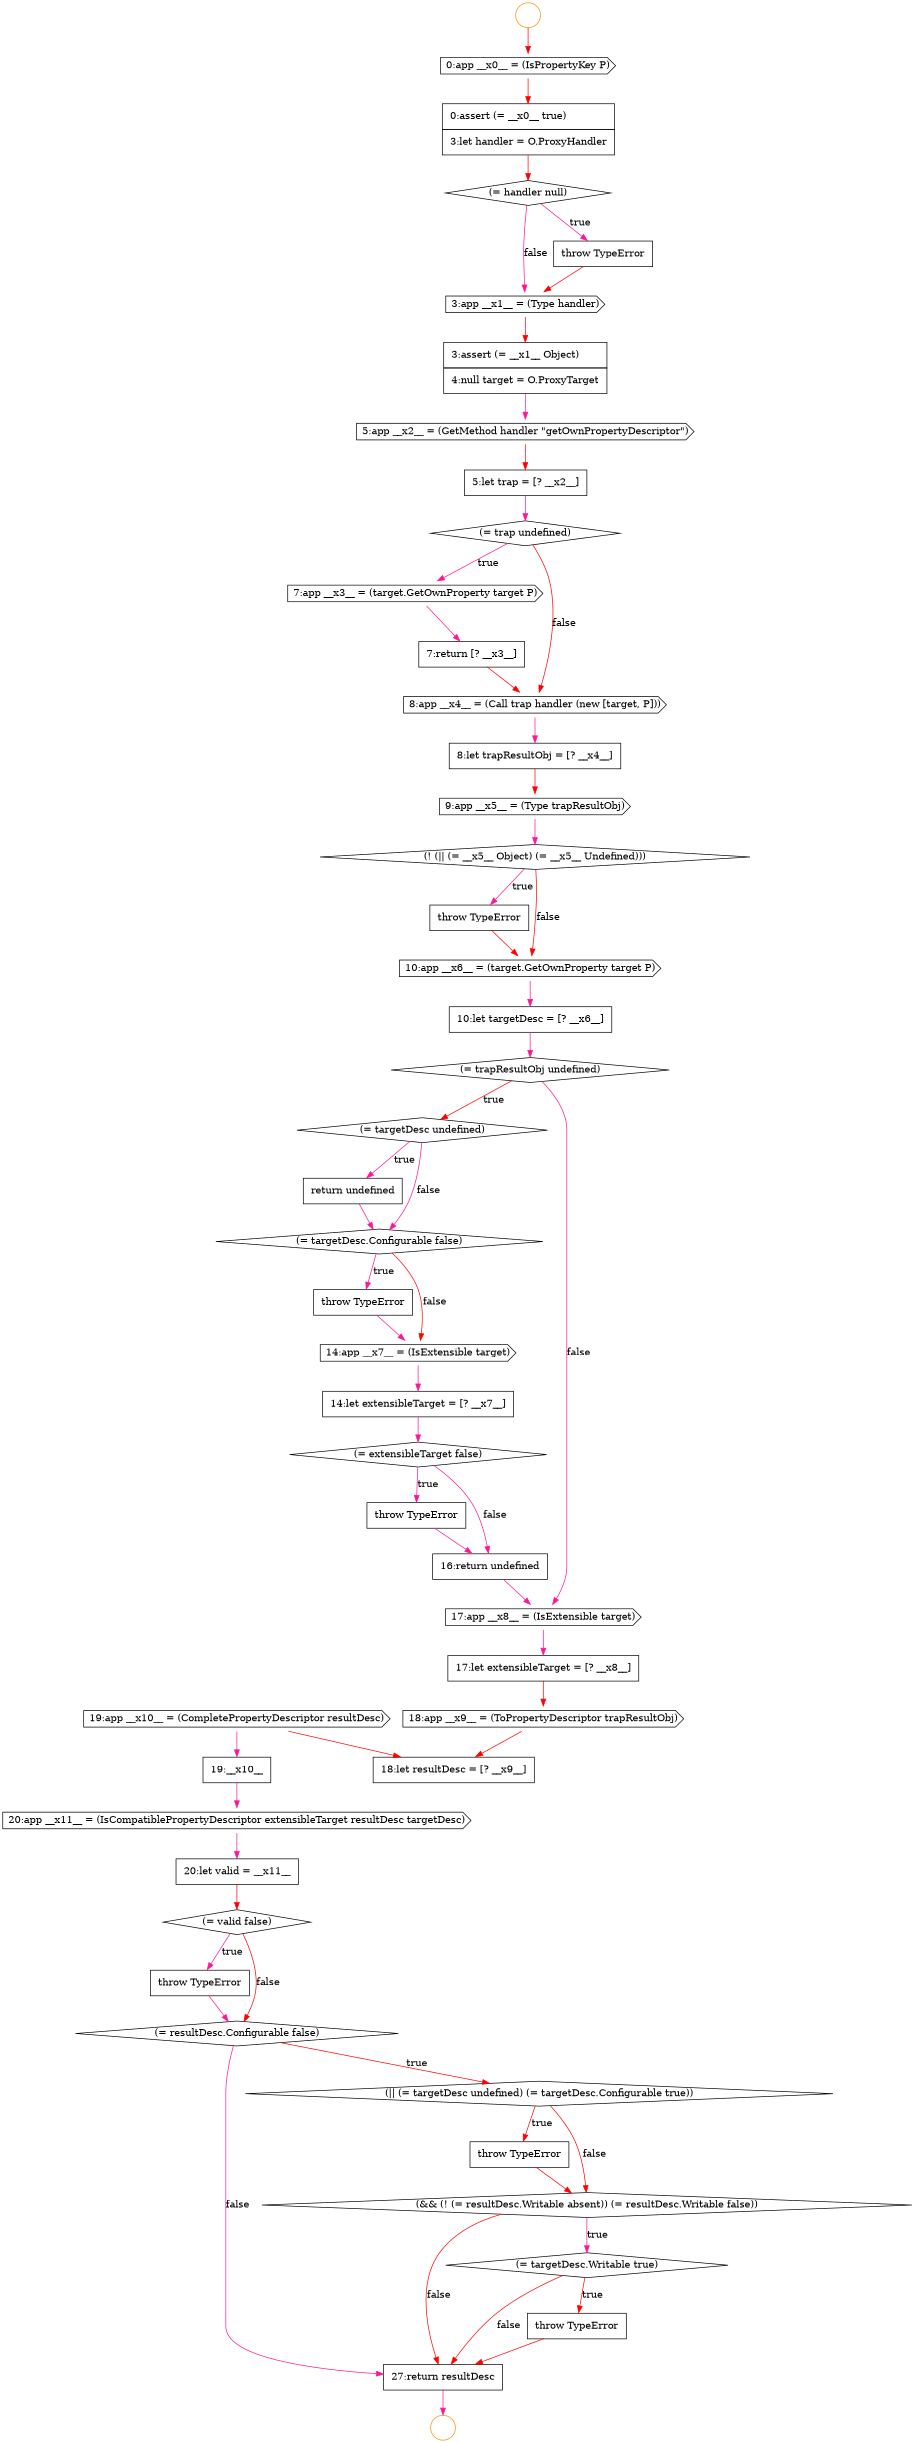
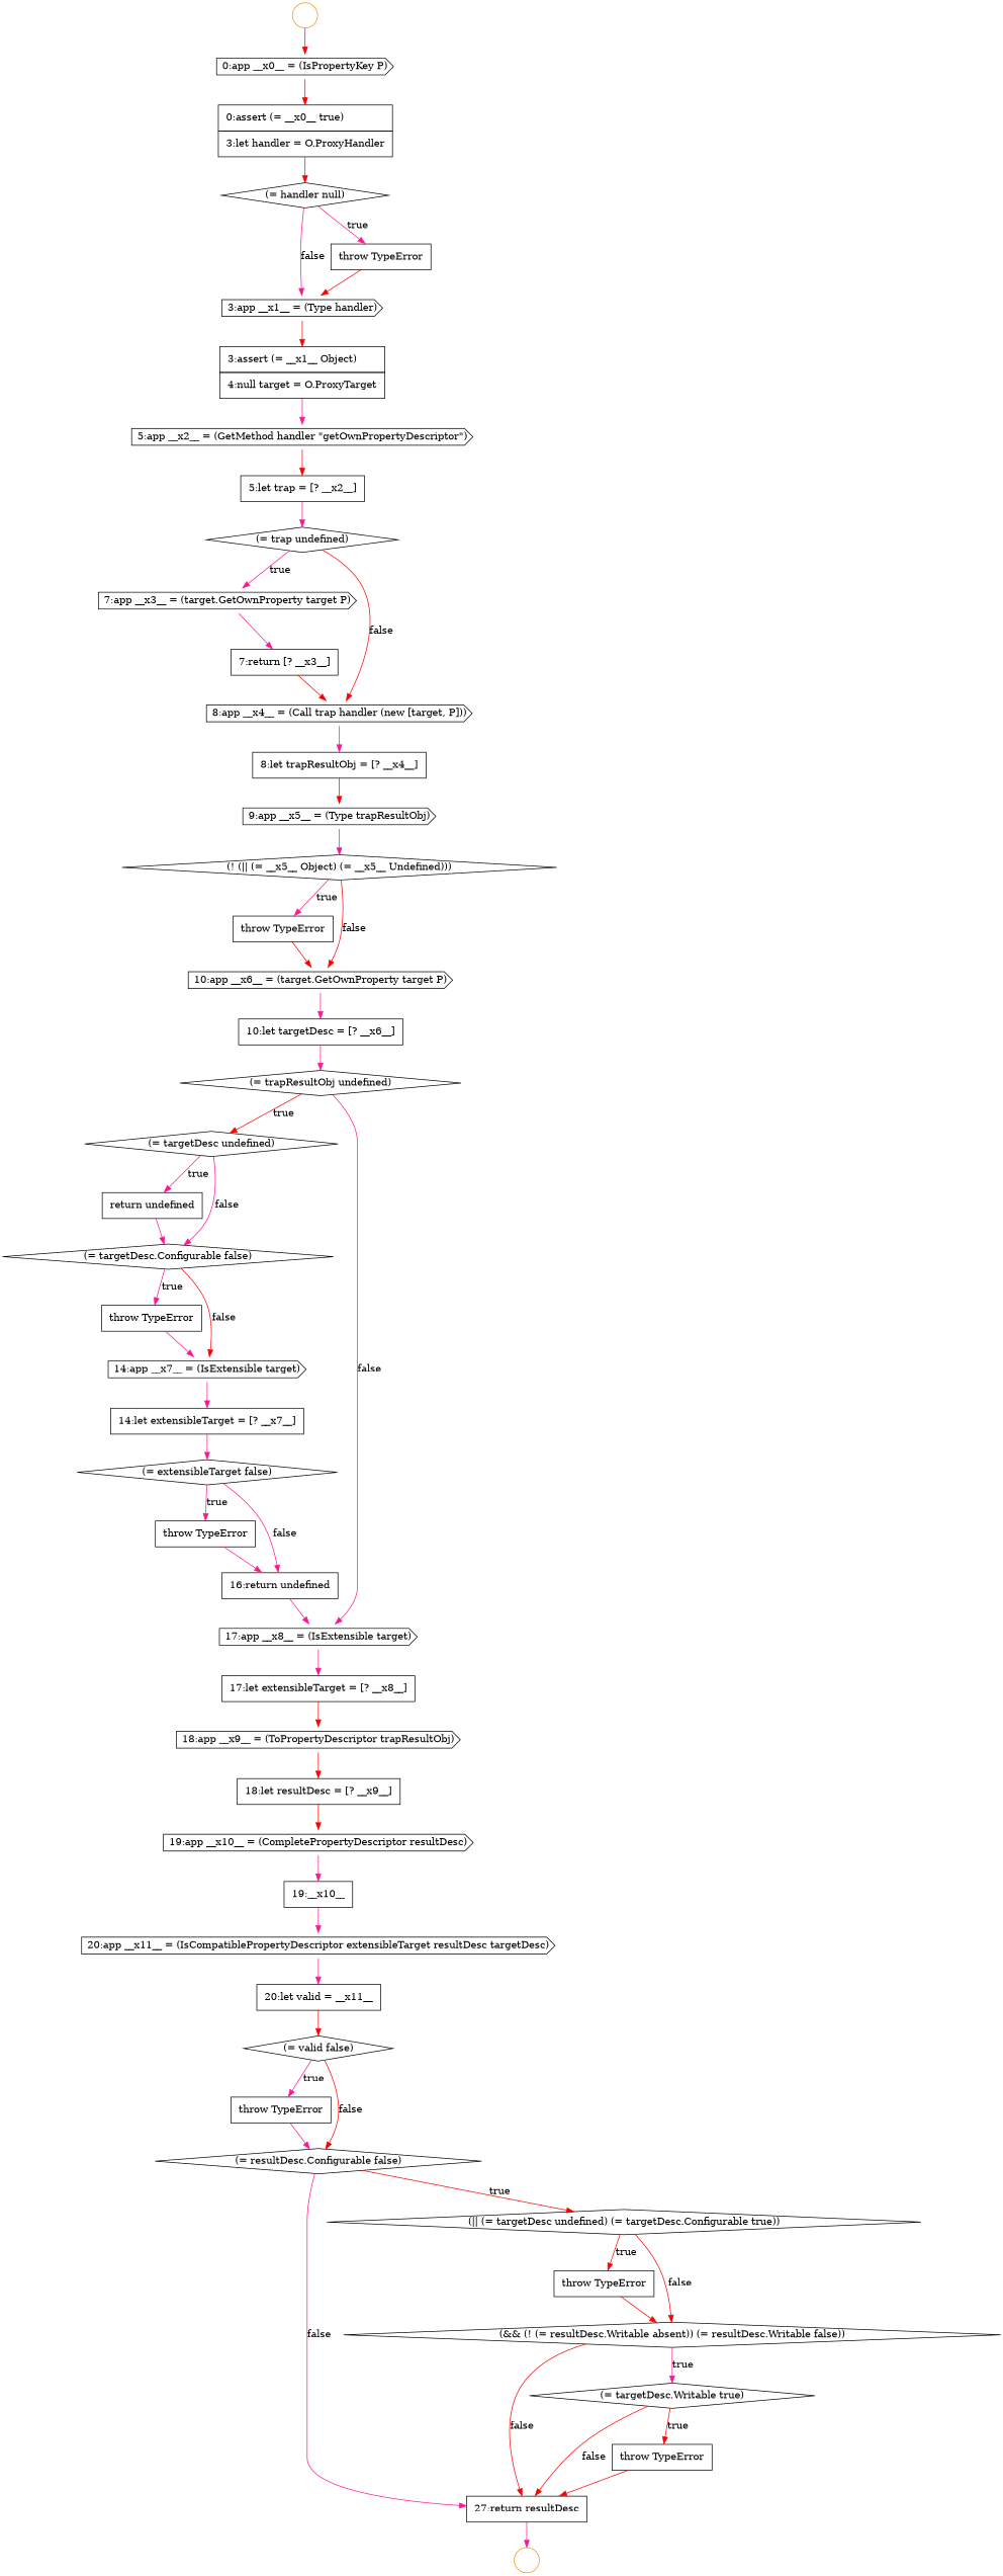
  digraph {
    node [color=black fillcolor=white shape=none style=filled]
    edge [color=deeppink]
    n1 [label=<<font color="black">     <table border="0" cellborder="1" cellspacing="0" cellpadding="10">       <tr><td align="left">throw TypeError</td></tr>     </table>   </font>> margin=0]
    n2 [label=<<font color="black">(&amp;&amp; (! (= resultDesc.Writable absent)) (= resultDesc.Writable false))</font>> shape=diamond]
    n3 [label=<<font color="black">     <table border="0" cellborder="1" cellspacing="0" cellpadding="10">       <tr><td align="left">27:return resultDesc</td></tr>     </table>   </font>> margin=0]
    n4 [label=<<font color="black">(= targetDesc.Writable true)</font>> shape=diamond]
    n5 [color=darkorange label=" " shape=circle]
    n6 [label=<<font color="black">0:app __x0__ = (IsPropertyKey P)</font>> shape=cds]
    n7 [label=<<font color="black">     <table border="0" cellborder="1" cellspacing="0" cellpadding="10">       <tr><td align="left">0:assert (= __x0__ true)</td></tr>       <tr><td align="left">3:let handler = O.ProxyHandler</td></tr>     </table>   </font>> margin=0]
    n8 [label=<<font color="black">     <table border="0" cellborder="1" cellspacing="0" cellpadding="10">       <tr><td align="left">return undefined</td></tr>     </table>   </font>> margin=0]
    n9 [label=<<font color="black">(= targetDesc.Configurable false)</font>> shape=diamond]
    n10 [label=<<font color="black">     <table border="0" cellborder="1" cellspacing="0" cellpadding="10">       <tr><td align="left">throw TypeError</td></tr>     </table>   </font>> margin=0]
    n11 [label=<<font color="black">14:app __x7__ = (IsExtensible target)</font>> shape=cds]
    n12 [label=<<font color="black">7:app __x3__ = (target.GetOwnProperty target P)</font>> shape=cds]
    n13 [label=<<font color="black">     <table border="0" cellborder="1" cellspacing="0" cellpadding="10">       <tr><td align="left">7:return [? __x3__]</td></tr>     </table>   </font>> margin=0]
    n14 [label=<<font color="black">8:app __x4__ = (Call trap handler (new [target, P]))</font>> shape=cds]
    n15 [label=<<font color="black">(= handler null)</font>> shape=diamond]
    n16 [label=<<font color="black">3:app __x1__ = (Type handler)</font>> shape=cds]
    n17 [label=<<font color="black">     <table border="0" cellborder="1" cellspacing="0" cellpadding="10">       <tr><td align="left">throw TypeError</td></tr>     </table>   </font>> margin=0]
    n18 [label=<<font color="black">     <table border="0" cellborder="1" cellspacing="0" cellpadding="10">       <tr><td align="left">3:assert (= __x1__ Object)</td></tr>       <tr><td align="left">4:null target = O.ProxyTarget</td></tr>     </table>   </font>> margin=0]
    n19 [label=<<font color="black">20:app __x11__ = (IsCompatiblePropertyDescriptor extensibleTarget resultDesc targetDesc)</font>> shape=cds]
    n20 [label=<<font color="black">     <table border="0" cellborder="1" cellspacing="0" cellpadding="10">       <tr><td align="left">20:let valid = __x11__</td></tr>     </table>   </font>> margin=0]
    n21 [label=<<font color="black">(= valid false)</font>> shape=diamond]
    n22 [label=<<font color="black">     <table border="0" cellborder="1" cellspacing="0" cellpadding="10">       <tr><td align="left">19:__x10__</td></tr>     </table>   </font>> margin=0]
    n23 [label=<<font color="black">     <table border="0" cellborder="1" cellspacing="0" cellpadding="10">       <tr><td align="left">throw TypeError</td></tr>     </table>   </font>> margin=0]
    n24 [label=<<font color="black">10:app __x6__ = (target.GetOwnProperty target P)</font>> shape=cds]
    n25 [label=<<font color="black">     <table border="0" cellborder="1" cellspacing="0" cellpadding="10">       <tr><td align="left">10:let targetDesc = [? __x6__]</td></tr>     </table>   </font>> margin=0]
    n26 [label=<<font color="black">(|| (= targetDesc undefined) (= targetDesc.Configurable true))</font>> shape=diamond]
    n27 [label=<<font color="black">     <table border="0" cellborder="1" cellspacing="0" cellpadding="10">       <tr><td align="left">5:let trap = [? __x2__]</td></tr>     </table>   </font>> margin=0]
    n28 [label=<<font color="black">(= trap undefined)</font>> shape=diamond]
    n29 [label=<<font color="black">     <table border="0" cellborder="1" cellspacing="0" cellpadding="10">       <tr><td align="left">14:let extensibleTarget = [? __x7__]</td></tr>     </table>   </font>> margin=0]
    n30 [label=<<font color="black">(= targetDesc undefined)</font>> shape=diamond]
    n31 [label=<<font color="black">19:app __x10__ = (CompletePropertyDescriptor resultDesc)</font>> shape=cds]
    n32 [label=<<font color="black">     <table border="0" cellborder="1" cellspacing="0" cellpadding="10">       <tr><td align="left">8:let trapResultObj = [? __x4__]</td></tr>     </table>   </font>> margin=0]
    n33 [label=<<font color="black">     <table border="0" cellborder="1" cellspacing="0" cellpadding="10">       <tr><td align="left">18:let resultDesc = [? __x9__]</td></tr>     </table>   </font>> margin=0]
    n34 [label=<<font color="black">5:app __x2__ = (GetMethod handler &quot;getOwnPropertyDescriptor&quot;)</font>> shape=cds]
    n35 [label=<<font color="black">     <table border="0" cellborder="1" cellspacing="0" cellpadding="10">       <tr><td align="left">throw TypeError</td></tr>     </table>   </font>> margin=0]
    n36 [label=<<font color="black">(= resultDesc.Configurable false)</font>> shape=diamond]
    n37 [label=<<font color="black">(= trapResultObj undefined)</font>> shape=diamond]
    n38 [label=<<font color="black">17:app __x8__ = (IsExtensible target)</font>> shape=cds]
    n39 [label=<<font color="black">     <table border="0" cellborder="1" cellspacing="0" cellpadding="10">       <tr><td align="left">17:let extensibleTarget = [? __x8__]</td></tr>     </table>   </font>> margin=0]
    n40 [label=<<font color="black">18:app __x9__ = (ToPropertyDescriptor trapResultObj)</font>> shape=cds]
    n41 [label=<<font color="black">(= extensibleTarget false)</font>> shape=diamond]
    n42 [label=<<font color="black">9:app __x5__ = (Type trapResultObj)</font>> shape=cds]
    n43 [label=<<font color="black">(! (|| (= __x5__ Object) (= __x5__ Undefined)))</font>> shape=diamond]
    n44 [color=darkorange label=" " shape=circle]
    n45 [label=<<font color="black">     <table border="0" cellborder="1" cellspacing="0" cellpadding="10">       <tr><td align="left">throw TypeError</td></tr>     </table>   </font>> margin=0]
    n46 [label=<<font color="black">     <table border="0" cellborder="1" cellspacing="0" cellpadding="10">       <tr><td align="left">throw TypeError</td></tr>     </table>   </font>> margin=0]
    n47 [label=<<font color="black">     <table border="0" cellborder="1" cellspacing="0" cellpadding="10">       <tr><td align="left">16:return undefined</td></tr>     </table>   </font>> margin=0]
    n1 -> n2 [color=red]
    n2 -> n3 [color=red label=<<font color="black">false</font>>]
    n2 -> n4 [label=<<font color="black">true</font>>]
    n3 -> n44
    n4 -> n3 [color=red label=<<font color="black">false</font>>]
    n4 -> n45 [color=red label=<<font color="black">true</font>>]
    n5 -> n6 [color=red]
    n6 -> n7 [color=red]
    n7 -> n15 [color=red]
    n8 -> n9
    n9 -> n10 [label=<<font color="black">true</font>>]
    n9 -> n11 [color=red label=<<font color="black">false</font>>]
    n10 -> n11
    n11 -> n29
    n12 -> n13
    n13 -> n14 [color=red]
    n14 -> n32
    n15 -> n16 [label=<<font color="black">false</font>>]
    n15 -> n17 [label=<<font color="black">true</font>>]
    n16 -> n18 [color=red]
    n17 -> n16 [color=red]
    n18 -> n34
    n19 -> n20
    n20 -> n21 [color=red]
    n21 -> n35 [label=<<font color="black">true</font>>]
    n21 -> n36 [color=red label=<<font color="black">false</font>>]
    n22 -> n19
    n23 -> n24 [color=red]
    n24 -> n25
    n25 -> n37
    n26 -> n1 [color=red label=<<font color="black">true</font>>]
    n26 -> n2 [color=red label=<<font color="black">false</font>>]
    n27 -> n28
    n28 -> n12 [label=<<font color="black">true</font>>]
    n28 -> n14 [color=red label=<<font color="black">false</font>>]
    n29 -> n41
    n30 -> n8 [label=<<font color="black">true</font>>]
    n30 -> n9 [label=<<font color="black">false</font>>]
    n31 -> n22
    n32 -> n42 [color=red]
-   n31 -> n33 [color=red]
+   n33 -> n31 [color=red]
    n34 -> n27 [color=red]
    n35 -> n36
    n36 -> n3 [label=<<font color="black">false</font>>]
    n36 -> n26 [color=red label=<<font color="black">true</font>>]
    n37 -> n30 [color=red label=<<font color="black">true</font>>]
    n37 -> n38 [label=<<font color="black">false</font>>]
    n38 -> n39
    n39 -> n40 [color=red]
    n40 -> n33 [color=red]
    n41 -> n46 [label=<<font color="black">true</font>>]
    n41 -> n47 [label=<<font color="black">false</font>>]
    n42 -> n43
    n43 -> n23 [label=<<font color="black">true</font>>]
    n43 -> n24 [color=red label=<<font color="black">false</font>>]
    n45 -> n3 [color=red]
    n46 -> n47
    n47 -> n38
  }
